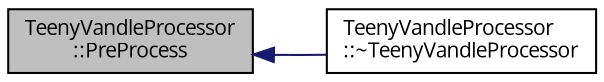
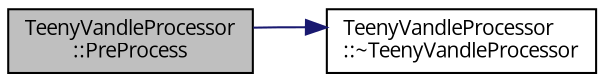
  digraph {
    rankdir=LR
    fontname="Open Sans"
    node [color=black fontname="Open Sans" fontsize=10 shape=record style=filled]
    n1 [fillcolor=grey75 fontcolor=black height=0.2 label="TeenyVandleProcessor\l::PreProcess" width=0.4]
    n2 [fillcolor=white height=0.2 label="TeenyVandleProcessor\l::~TeenyVandleProcessor" width=0.4]
-   n1 -> n2 [color=midnightblue dir=back fontname="Open Sans" fontsize=10 labelfontname=Helvetica labelfontsize=10 style=solid]
+   n2 -> n1 [color=midnightblue dir=back fontname="Open Sans" fontsize=10 labelfontname=Helvetica labelfontsize=10 style=solid]
  }
